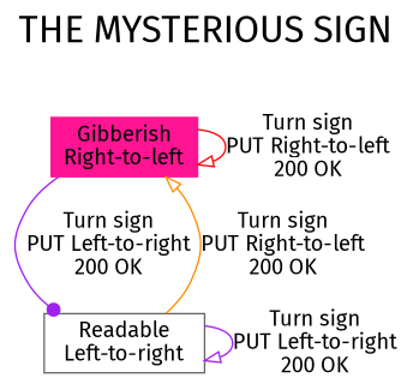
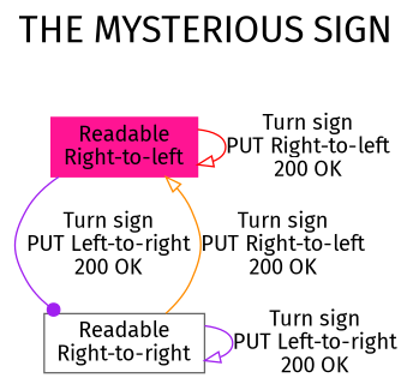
  digraph {
    fontsize=24
    label="THE MYSTERIOUS SIGN"
    labelloc=t
    fontname="Fira Sans"
    node [shape=box fontname="Fira Sans"]
    edge [color=purple arrowhead=onormal fontname="Fira Sans"]
-   n1 [bgcolor=black label="Gibberish\nRight-to-left" style=filled color=deeppink]
-   n2 [label="Readable\nLeft-to-right" color=gray40]
+   n1 [bgcolor=black label="Readable\nRight-to-left" style=filled color=deeppink]
+   n2 [label="Readable\nRight-to-right" color=gray40]
    n1 -> n1 [label="Turn sign\nPUT Right-to-left\n200 OK" color=red]
    n1 -> n2 [label="Turn sign\nPUT Left-to-right\n200 OK" arrowhead=dot]
    n2 -> n1 [label="Turn sign\nPUT Right-to-left\n200 OK" color=darkorange]
    n2 -> n2 [label="Turn sign\nPUT Left-to-right\n200 OK"]
  }
